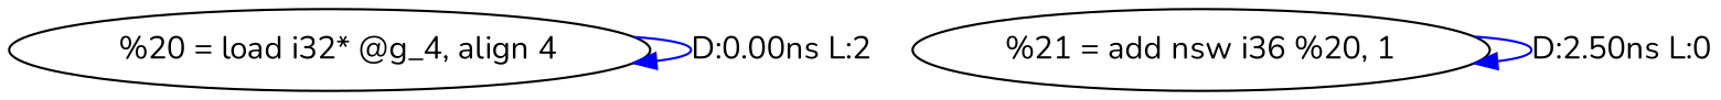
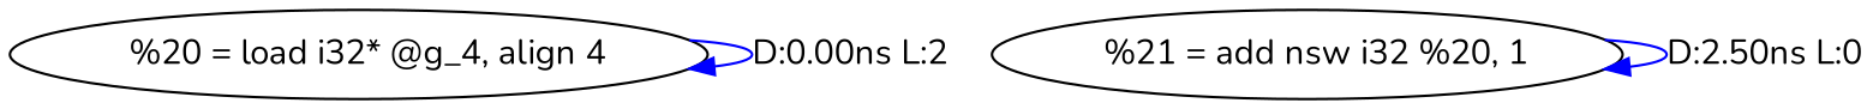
  digraph {
    fontname=Nunito
    node [fontname=Nunito]
    edge [color=blue fontname=Nunito]
    n1 [label="  %20 = load i32* @g_4, align 4"]
-   n2 [label="%21 = add nsw i36 %20, 1"]
+   n2 [label="  %21 = add nsw i32 %20, 1"]
    n1 -> n1 [label="D:0.00ns L:2"]
    n2 -> n2 [label="D:2.50ns L:0"]
  }
